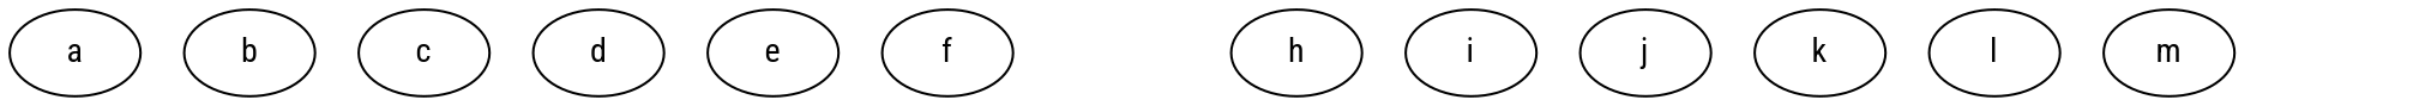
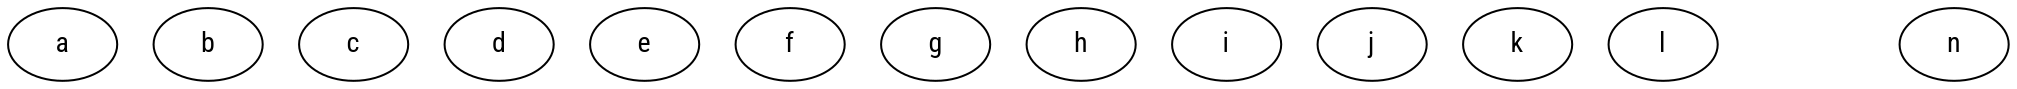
  graph {
    rankdir=TB
    fontname="Roboto Condensed"
    node [fontname="Roboto Condensed"]
    n1 [label=a]
    n2 [label=b]
    n3 [label=c]
    n4 [label=d]
    n5 [label=e]
    n6 [label=f]
+   n7 [label=g]
    n8 [label=h]
    n9 [label=i]
    n10 [label=j]
    n11 [label=k]
    n12 [label=l]
-   n13 [label=m]
+   n14 [label=n]
  }
